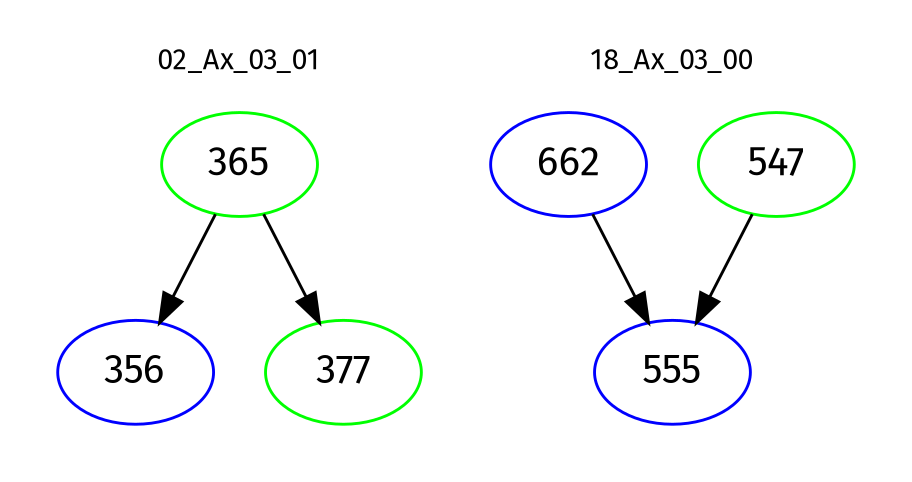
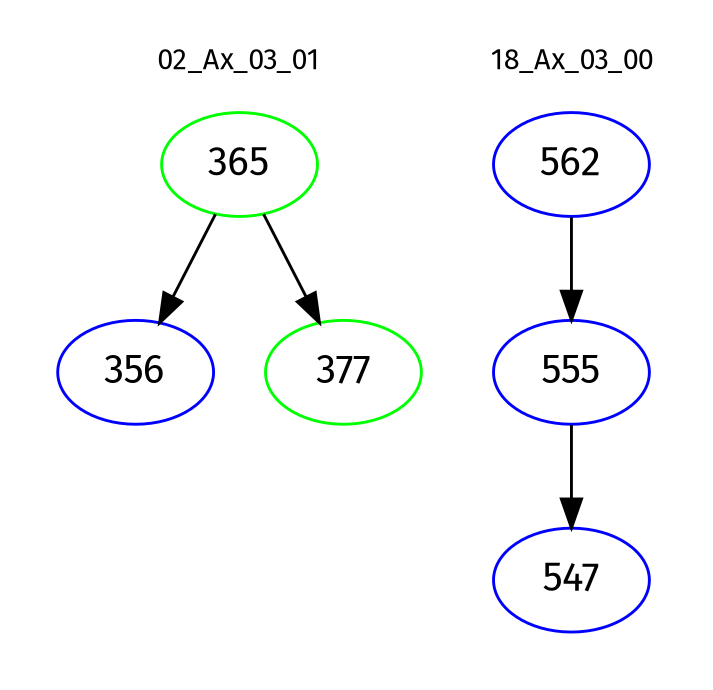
  digraph {
    fontname="Fira Sans"
    node [color=green fontname="Fira Sans"]
    edge [color=black fontname="Fira Sans"]
    n1 [label=365]
    n2 [color=blue label=356]
    n3 [label=377]
    n4 [color=blue label=555]
-   n5 [label=547]
-   n6 [color=blue label=662]
+   n5 [color=blue label=547]
+   n6 [color=blue label=562]
    subgraph cluster_1 {
      color=white
      fontsize=10
      label="02_Ax_03_01"
      n1
      n2
      n3
    }
    subgraph cluster_2 {
      color=white
      fontsize=10
      label="18_Ax_03_00"
      n4
      n5
      n6
    }
    n1 -> n2
    n1 -> n3
-   n5 -> n4
+   n4 -> n5
    n6 -> n4
  }
